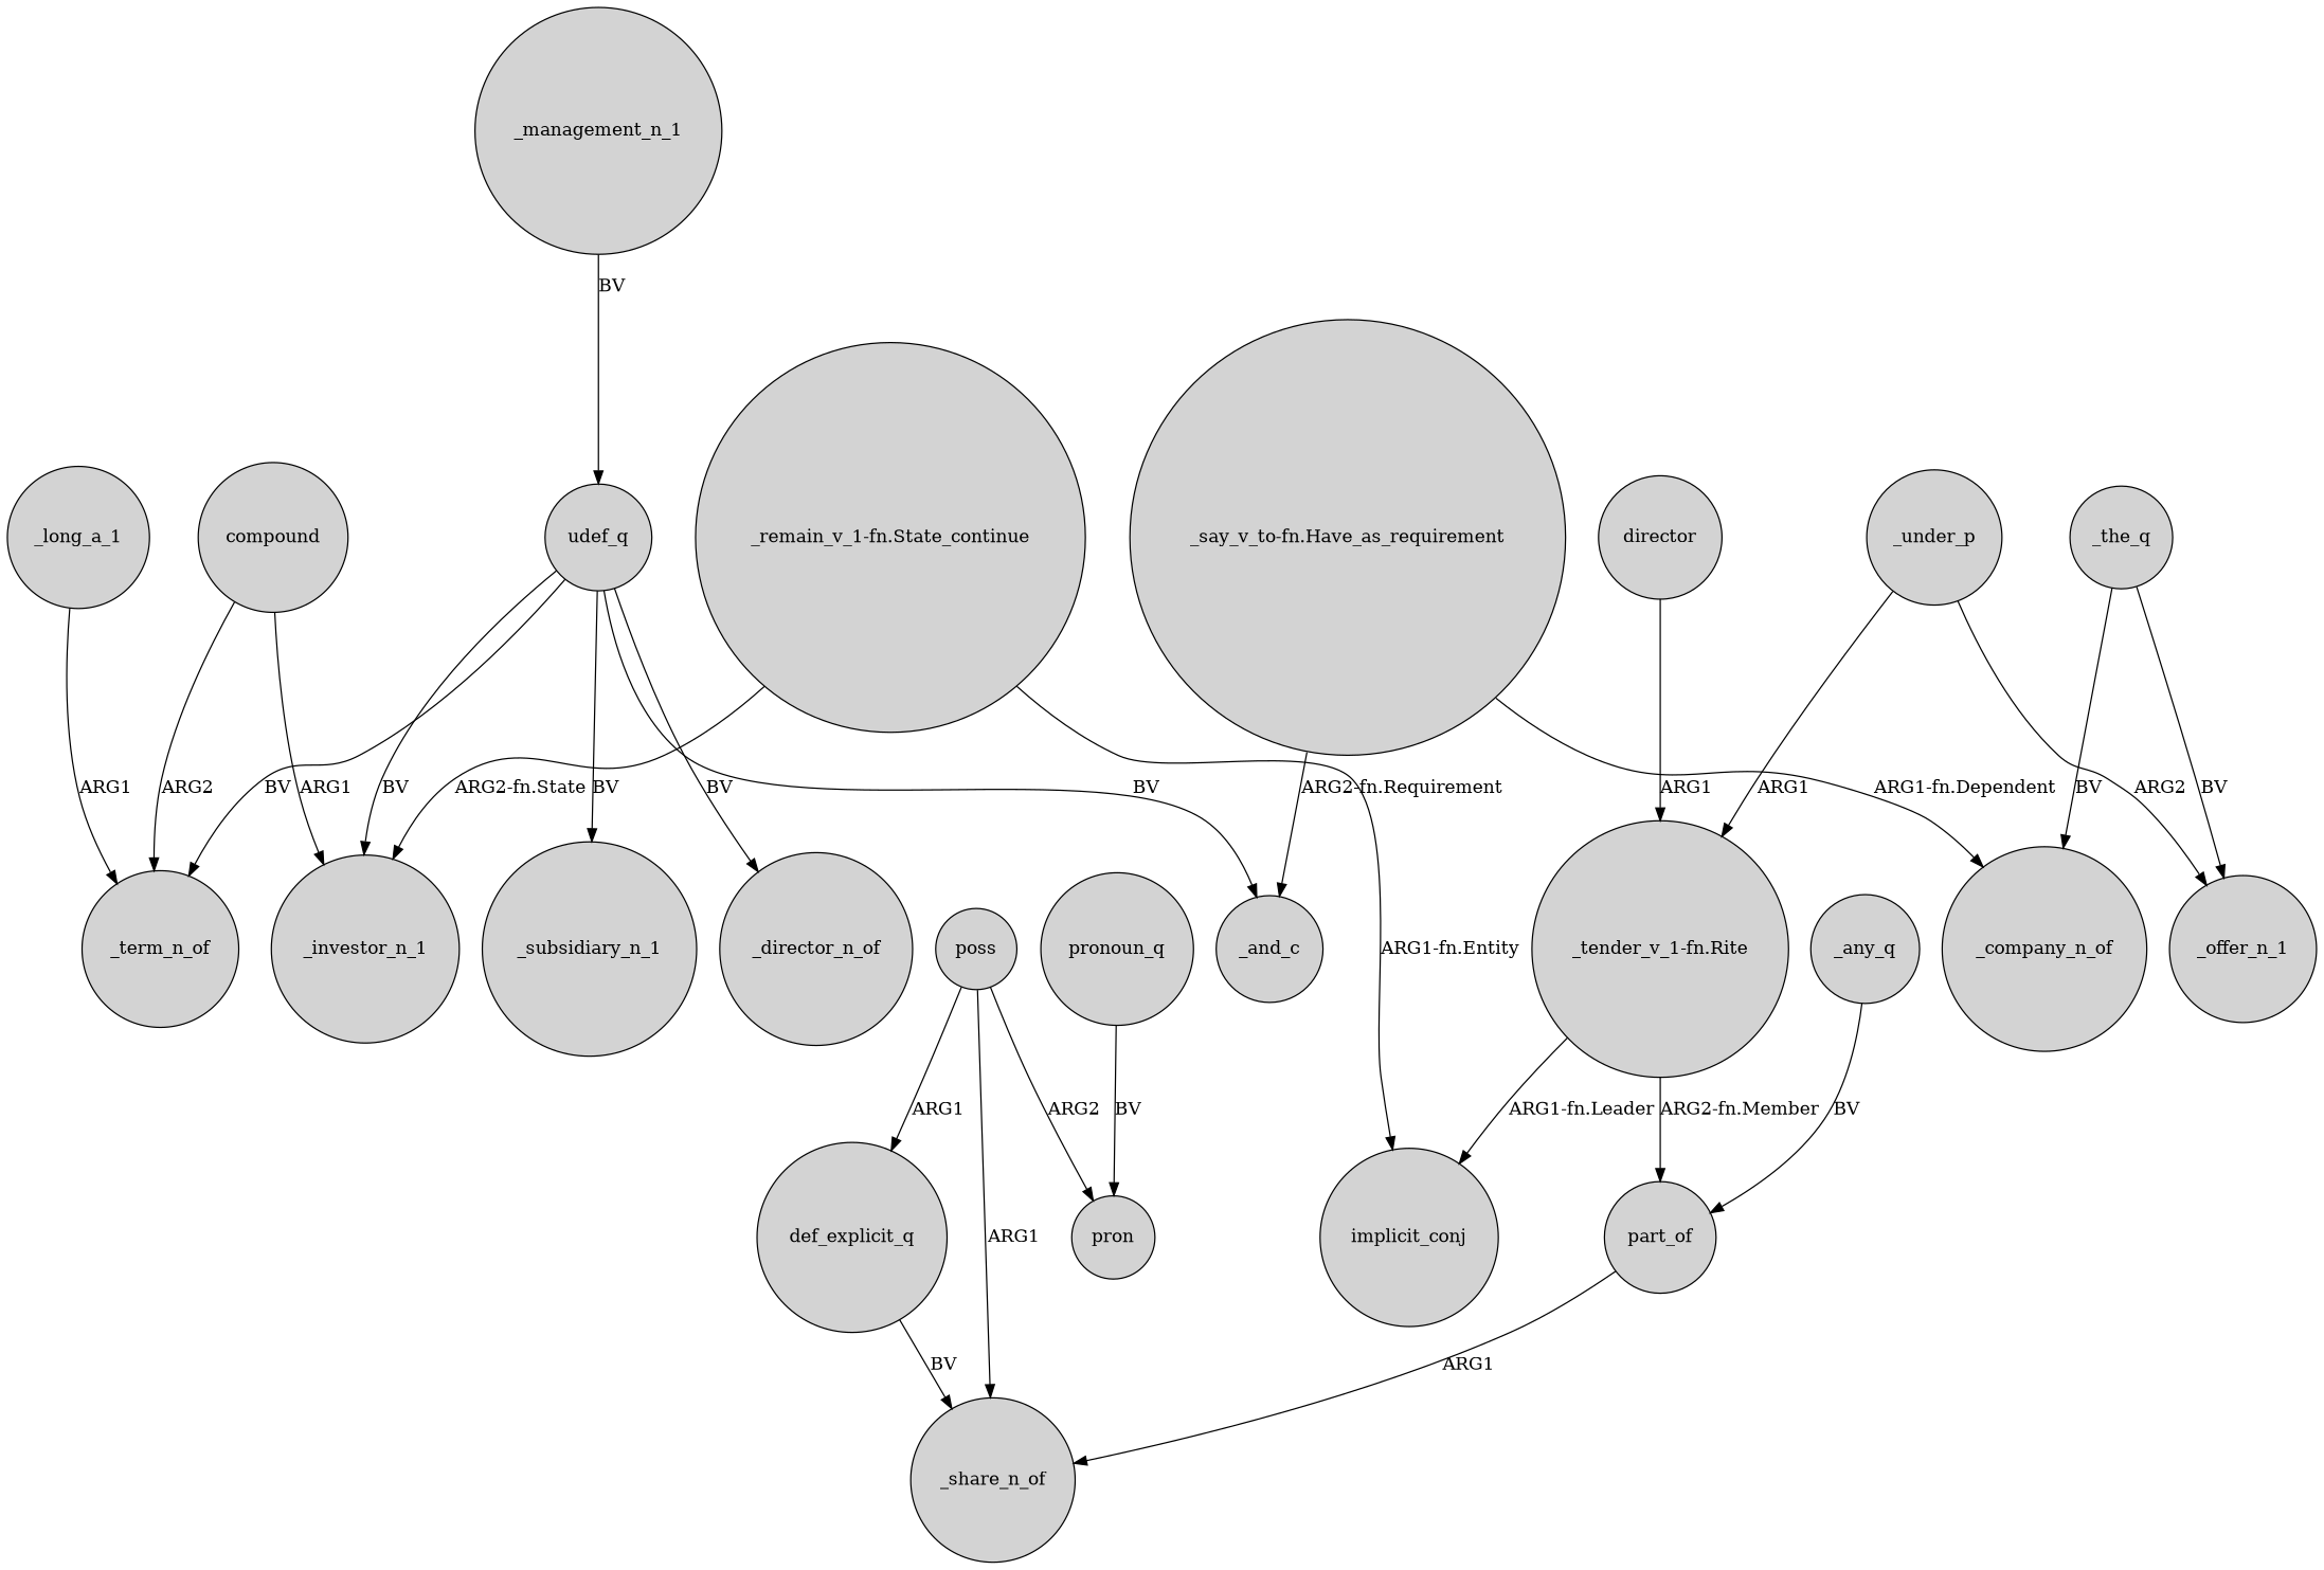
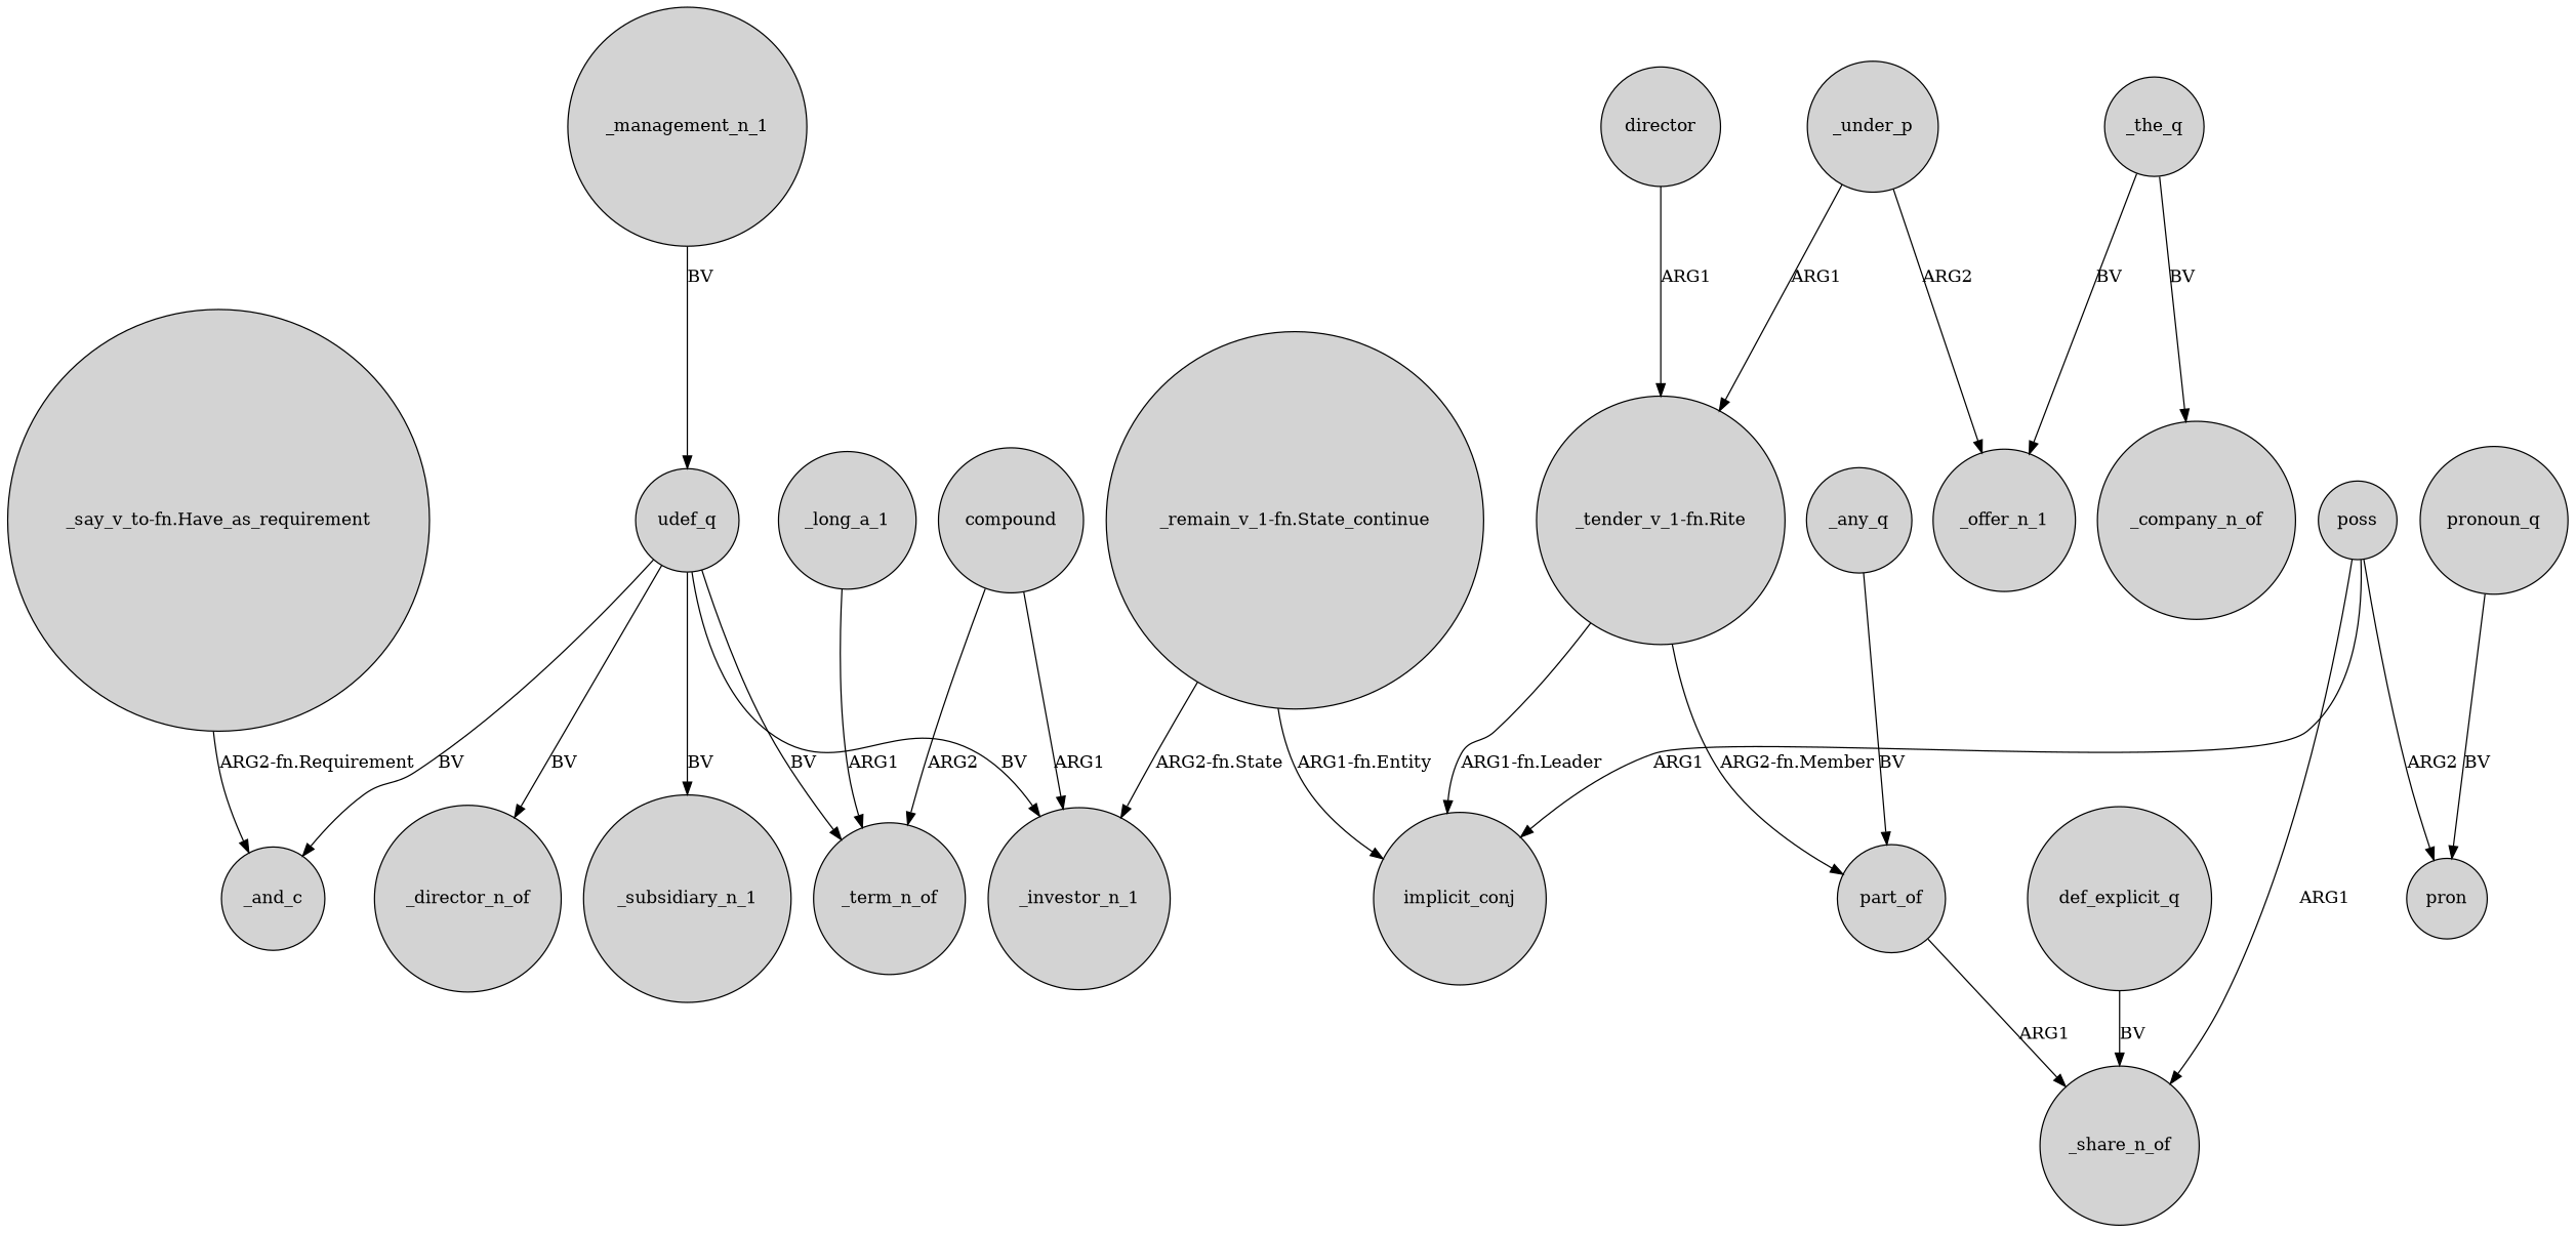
  digraph {
    node [shape=circle style=filled]
    udef_q
    _director_n_of
    _subsidiary_n_1
    _term_n_of
    _investor_n_1
    _and_c
    _management_n_1
    "_remain_v_1-fn.State_continue"
    implicit_conj
    poss
    _share_n_of
    pron
    _any_q
    part_of
    compound
    def_explicit_q
    _long_a_1
    _under_p
    "_tender_v_1-fn.Rite"
    _offer_n_1
    n21 [label=director]
    pronoun_q
    "_say_v_to-fn.Have_as_requirement"
    _company_n_of
    _the_q
    udef_q -> _director_n_of [label=BV]
    udef_q -> _subsidiary_n_1 [label=BV]
    udef_q -> _term_n_of [label=BV]
    udef_q -> _investor_n_1 [label=BV]
    udef_q -> _and_c [label=BV]
    _management_n_1 -> udef_q [label=BV]
    "_remain_v_1-fn.State_continue" -> _investor_n_1 [label="ARG2-fn.State"]
    "_remain_v_1-fn.State_continue" -> implicit_conj [label="ARG1-fn.Entity"]
-   poss -> def_explicit_q [label=ARG1]
+   poss -> implicit_conj [label=ARG1]
    poss -> _share_n_of [label=ARG1]
    poss -> pron [label=ARG2]
    _any_q -> part_of [label=BV]
    part_of -> _share_n_of [label=ARG1]
    compound -> _term_n_of [label=ARG2]
    compound -> _investor_n_1 [label=ARG1]
    def_explicit_q -> _share_n_of [label=BV]
    _long_a_1 -> _term_n_of [label=ARG1]
    _under_p -> "_tender_v_1-fn.Rite" [label=ARG1]
    _under_p -> _offer_n_1 [label=ARG2]
    "_tender_v_1-fn.Rite" -> implicit_conj [label="ARG1-fn.Leader"]
    "_tender_v_1-fn.Rite" -> part_of [label="ARG2-fn.Member"]
    n21 -> "_tender_v_1-fn.Rite" [label=ARG1]
    pronoun_q -> pron [label=BV]
    "_say_v_to-fn.Have_as_requirement" -> _and_c [label="ARG2-fn.Requirement"]
-   "_say_v_to-fn.Have_as_requirement" -> _company_n_of [label="ARG1-fn.Dependent"]
    _the_q -> _offer_n_1 [label=BV]
    _the_q -> _company_n_of [label=BV]
  }
